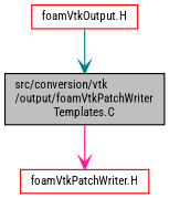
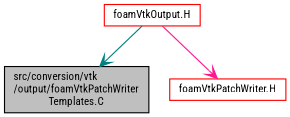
  digraph {
    fontname="Roboto Condensed"
    node [color=red fontname="Roboto Condensed" fontsize=10 shape=box]
    edge [arrowhead=vee fontname="Roboto Condensed" fontsize=10 labelfontname=Helvetica labelfontsize=10 style=solid]
    n1 [color=black fillcolor=grey75 fontcolor=black height=0.2 label="src/conversion/vtk\l/output/foamVtkPatchWriter\lTemplates.C" style=filled width=0.4]
    n2 [height=0.2 label="foamVtkPatchWriter.H" width=0.4]
    n3 [height=0.2 label="foamVtkOutput.H" width=0.4]
-   n1 -> n2 [color=deeppink]
+   n3 -> n2 [color=deeppink]
    n3 -> n1 [color=teal]
  }
